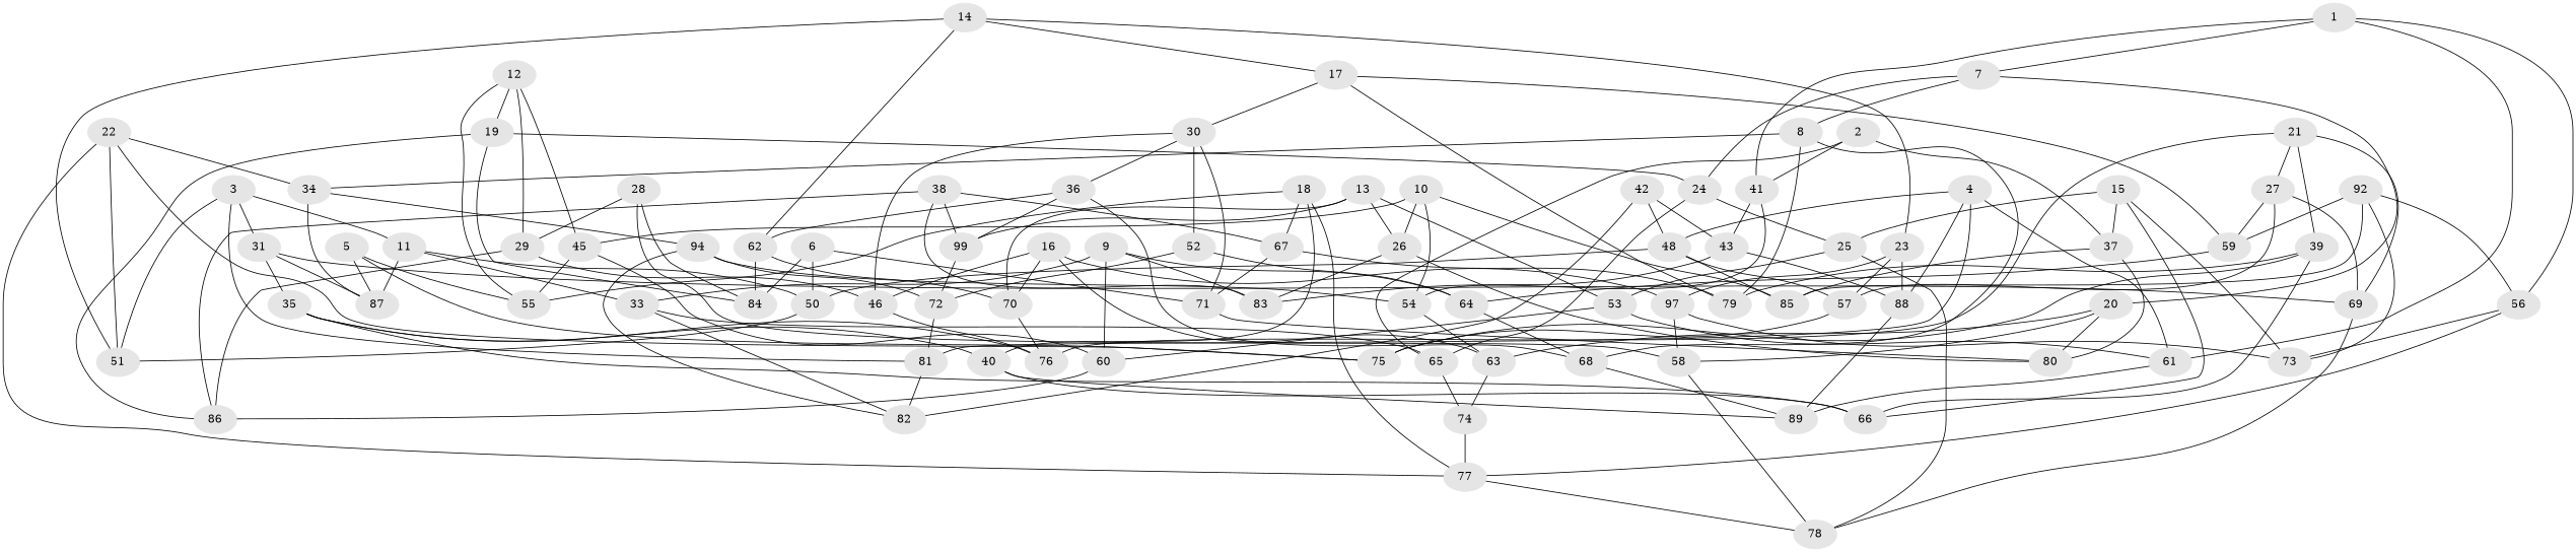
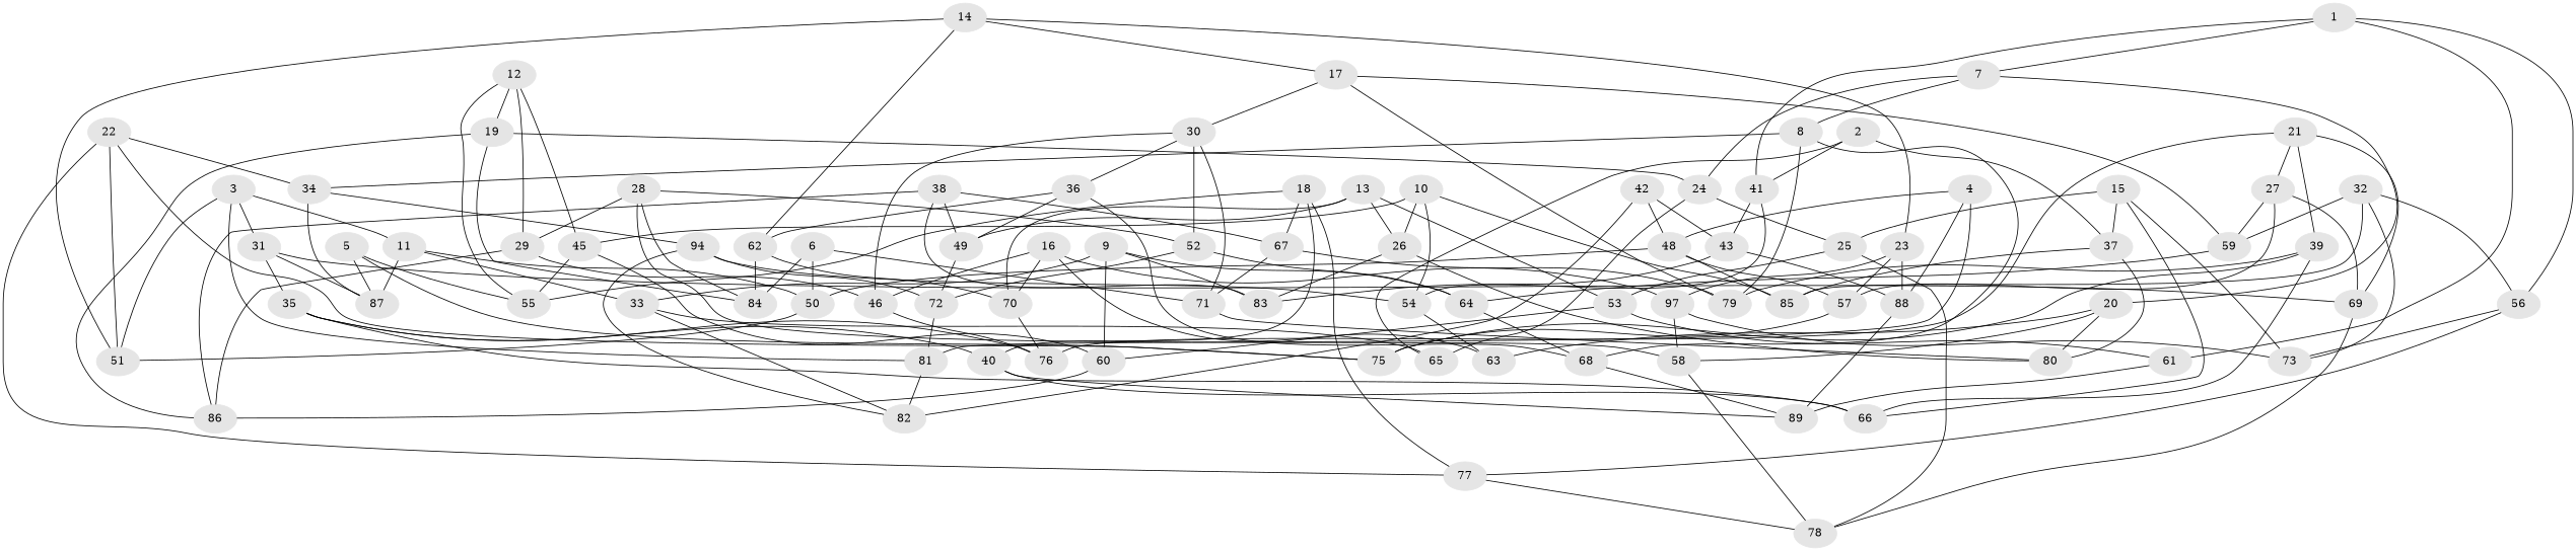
  graph {
    node [color=gray90 style=filled]
    1
    7
    41
    56
    61
    8
    20
    24
    54
    43
    73
    77
    89
    2
    37
    65
    5
    55
    75
    87
    85
    80
-   74
    3
    11
    31
    51
    81
    50
    33
    69
    35
    82
    4
    48
    88
    57
    6
    71
    84
    52
    64
    72
    34
    68
    79
    63
    58
    25
    n50 [label=94]
    9
    60
    83
    86
    10
    26
    45
    12
    19
    29
    46
    13
-   49 [label=99]
+   49
    53
    70
    76
    14
    17
    23
    62
    30
    59
    n73 [label=97]
    15
    66
    78
    16
    36
    18
    40
    67
    21
    27
    39
    22
    28
-   32 [label=92]
+   32
    38
    42
    1 -- 7
    1 -- 41
    1 -- 56
    1 -- 61
    7 -- 8
    7 -- 20
    7 -- 24
    41 -- 54
    41 -- 43
    56 -- 73
    56 -- 77
    61 -- 89
    8 -- 34
    8 -- 68
    8 -- 79
    20 -- 80
    20 -- 63
    20 -- 58
    24 -- 65
    24 -- 25
    54 -- 63
    43 -- 88
    43 -- 83
    77 -- 78
    2 -- 41
    2 -- 37
    2 -- 65
    37 -- 85
    37 -- 80
-   65 -- 74
    5 -- 55
    5 -- 75
    5 -- 87
-   74 -- 77
    3 -- 11
    3 -- 31
    3 -- 51
    3 -- 81
    11 -- 87
    11 -- 50
    11 -- 33
    31 -- 87
    31 -- 69
    31 -- 35
    81 -- 82
    50 -- 51
    33 -- 65
    33 -- 82
    69 -- 78
    35 -- 76
    35 -- 66
    35 -- 40
-   4 -- 61
    4 -- 81
    4 -- 48
    4 -- 88
    48 -- 85
    48 -- 50
    48 -- 57
    88 -- 89
    57 -- 75
    6 -- 50
    6 -- 71
    6 -- 84
    71 -- 80
    52 -- 64
    52 -- 72
    64 -- 68
    72 -- 81
    34 -- 87
    34 -- n50
    68 -- 89
-   63 -- 74
    58 -- 78
    25 -- 53
    25 -- 78
    n50 -- 54
    n50 -- 82
    n50 -- 72
    9 -- 33
    9 -- 64
    9 -- 60
    9 -- 83
    60 -- 86
    10 -- 54
    10 -- 85
    10 -- 26
    10 -- 45
    26 -- 80
    26 -- 83
    45 -- 55
    45 -- 60
    12 -- 55
    12 -- 45
    12 -- 19
    12 -- 29
    19 -- 24
    19 -- 84
    19 -- 86
    29 -- 86
    29 -- 46
    46 -- 76
    13 -- 26
    13 -- 49
    13 -- 53
    13 -- 70
    49 -- 72
    53 -- 61
    53 -- 60
    70 -- 76
    14 -- 51
    14 -- 17
    14 -- 23
    14 -- 62
    17 -- 79
    17 -- 30
    17 -- 59
    23 -- 88
    23 -- 57
    23 -- n73
    62 -- 84
    62 -- 70
    30 -- 71
    30 -- 52
    30 -- 46
    30 -- 36
    59 -- 64
    n73 -- 73
    n73 -- 58
    15 -- 73
    15 -- 37
    15 -- 25
    15 -- 66
    16 -- 63
    16 -- 46
    16 -- 70
    16 -- n73
    36 -- 68
    36 -- 49
    36 -- 62
    18 -- 77
    18 -- 55
    18 -- 40
    18 -- 67
    40 -- 89
    40 -- 66
    67 -- 71
    67 -- 79
    21 -- 69
    21 -- 76
    21 -- 27
    21 -- 39
    27 -- 69
    27 -- 57
    27 -- 59
    39 -- 75
    39 -- 79
    39 -- 66
    22 -- 77
    22 -- 75
    22 -- 51
    22 -- 34
    28 -- 84
+   28 -- 52
    28 -- 58
    28 -- 29
    32 -- 56
    32 -- 73
    32 -- 85
    32 -- 59
    38 -- 83
    38 -- 86
    38 -- 49
    38 -- 67
    42 -- 43
    42 -- 82
    42 -- 48
  }
